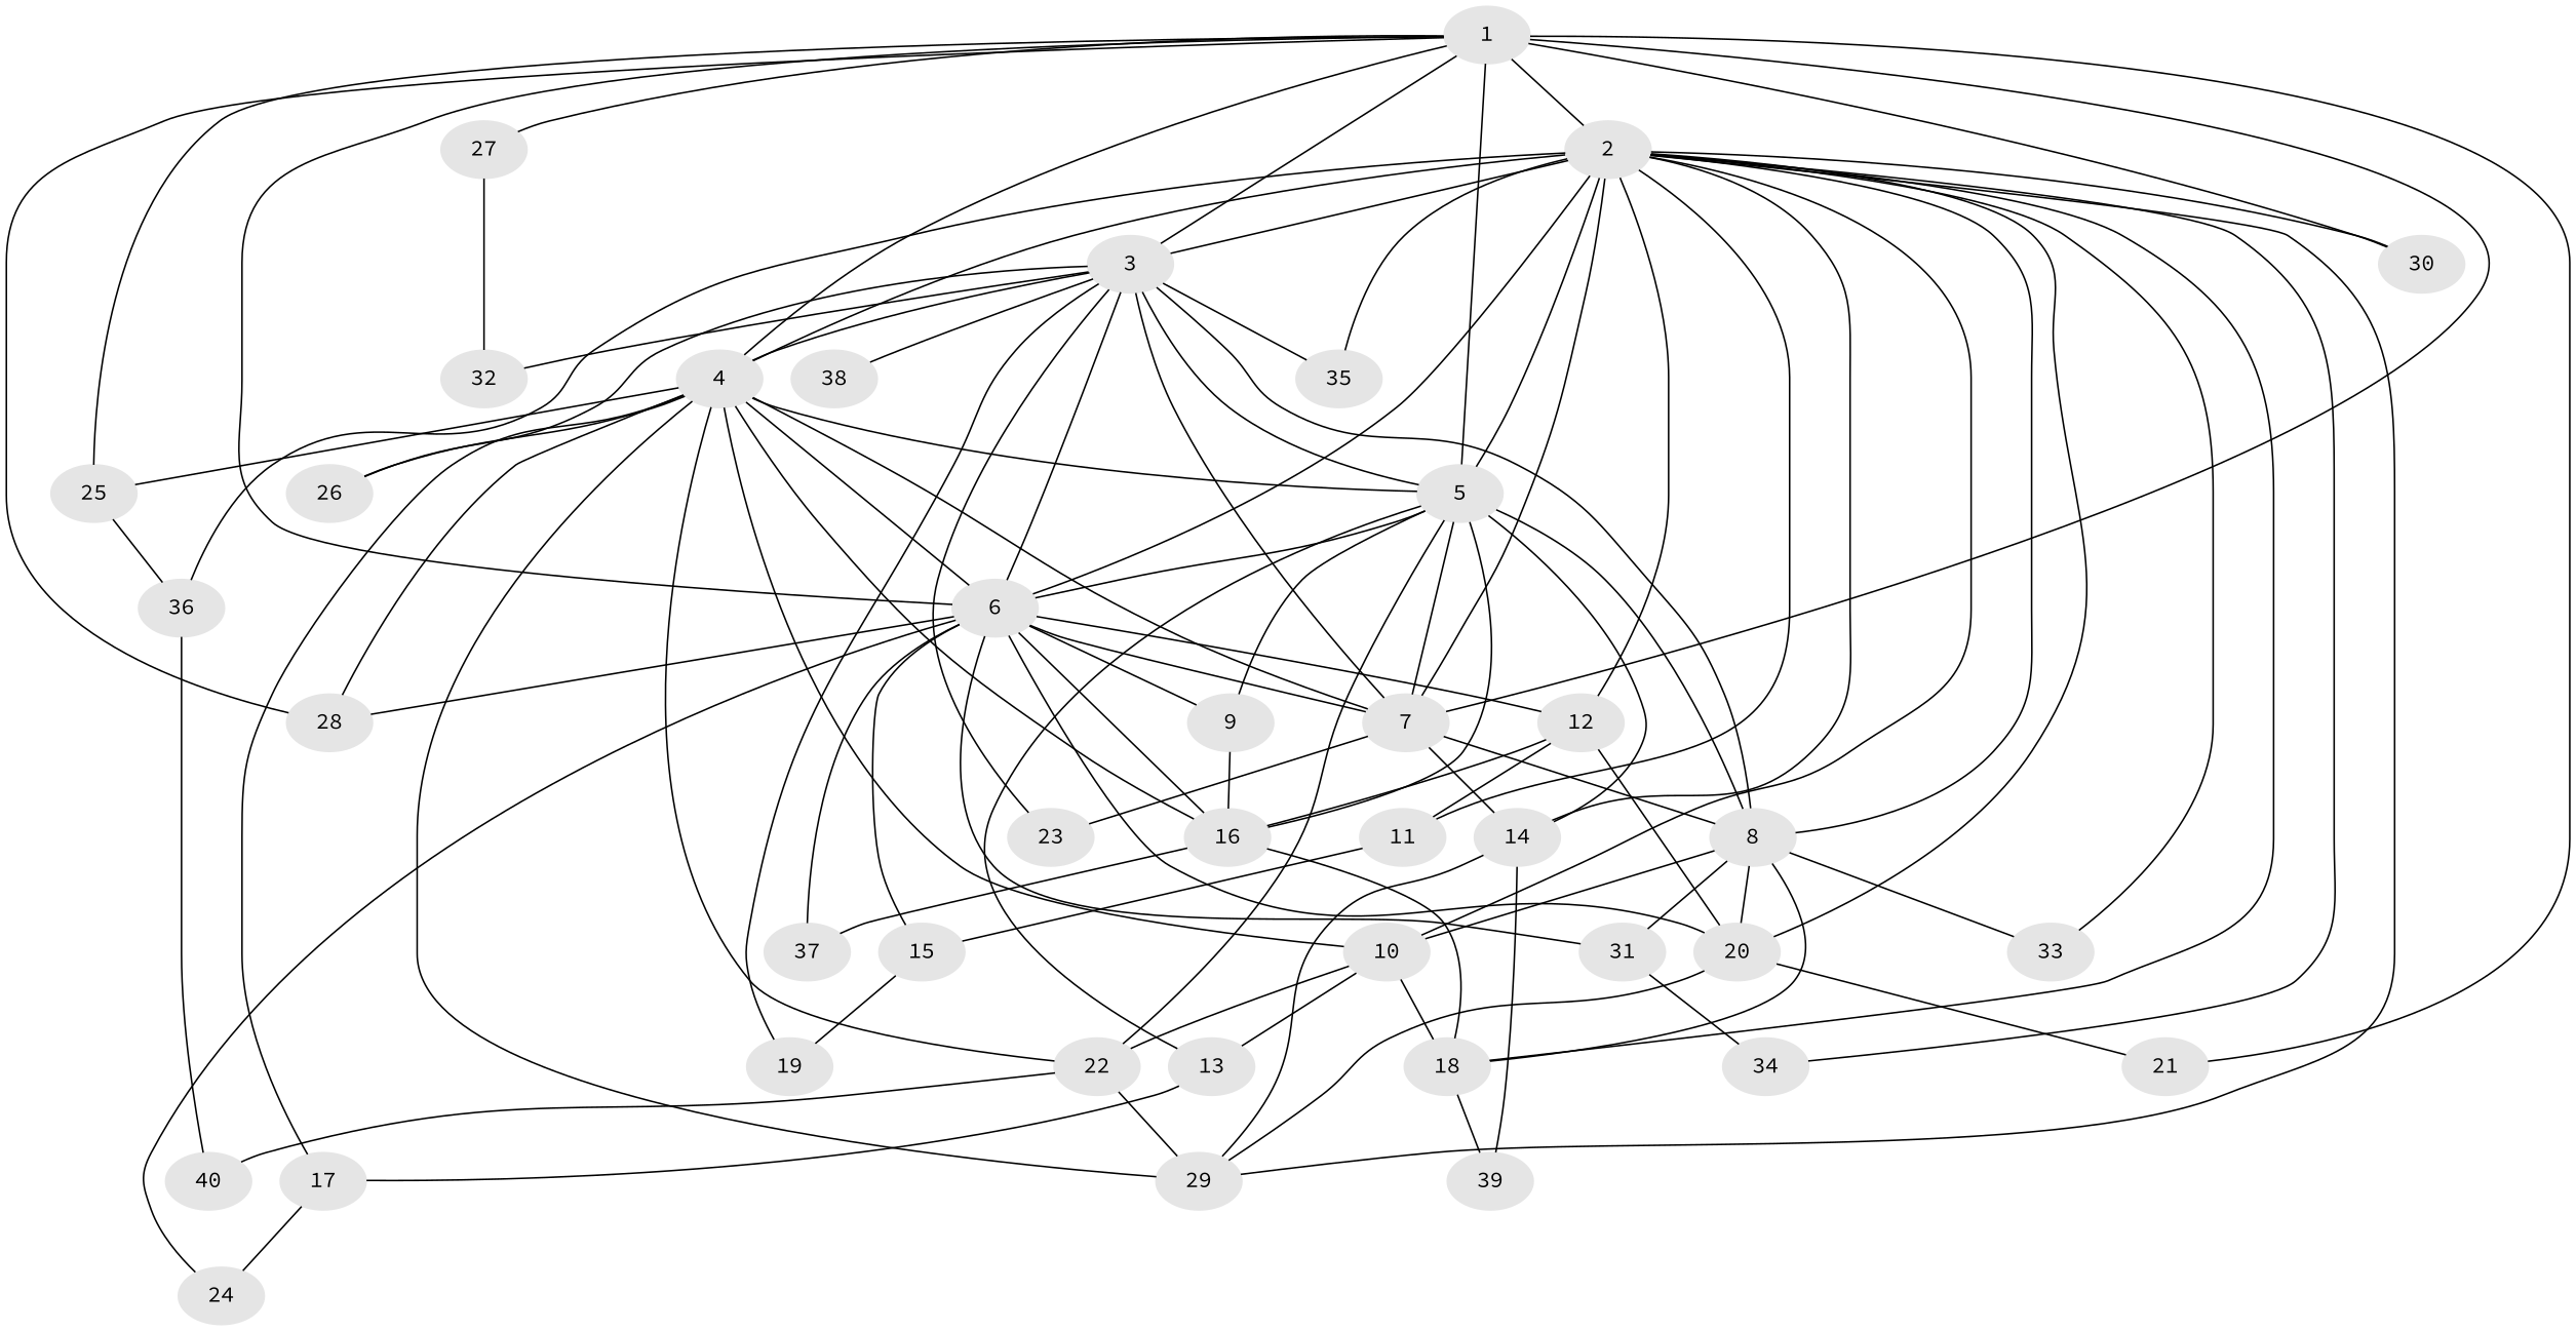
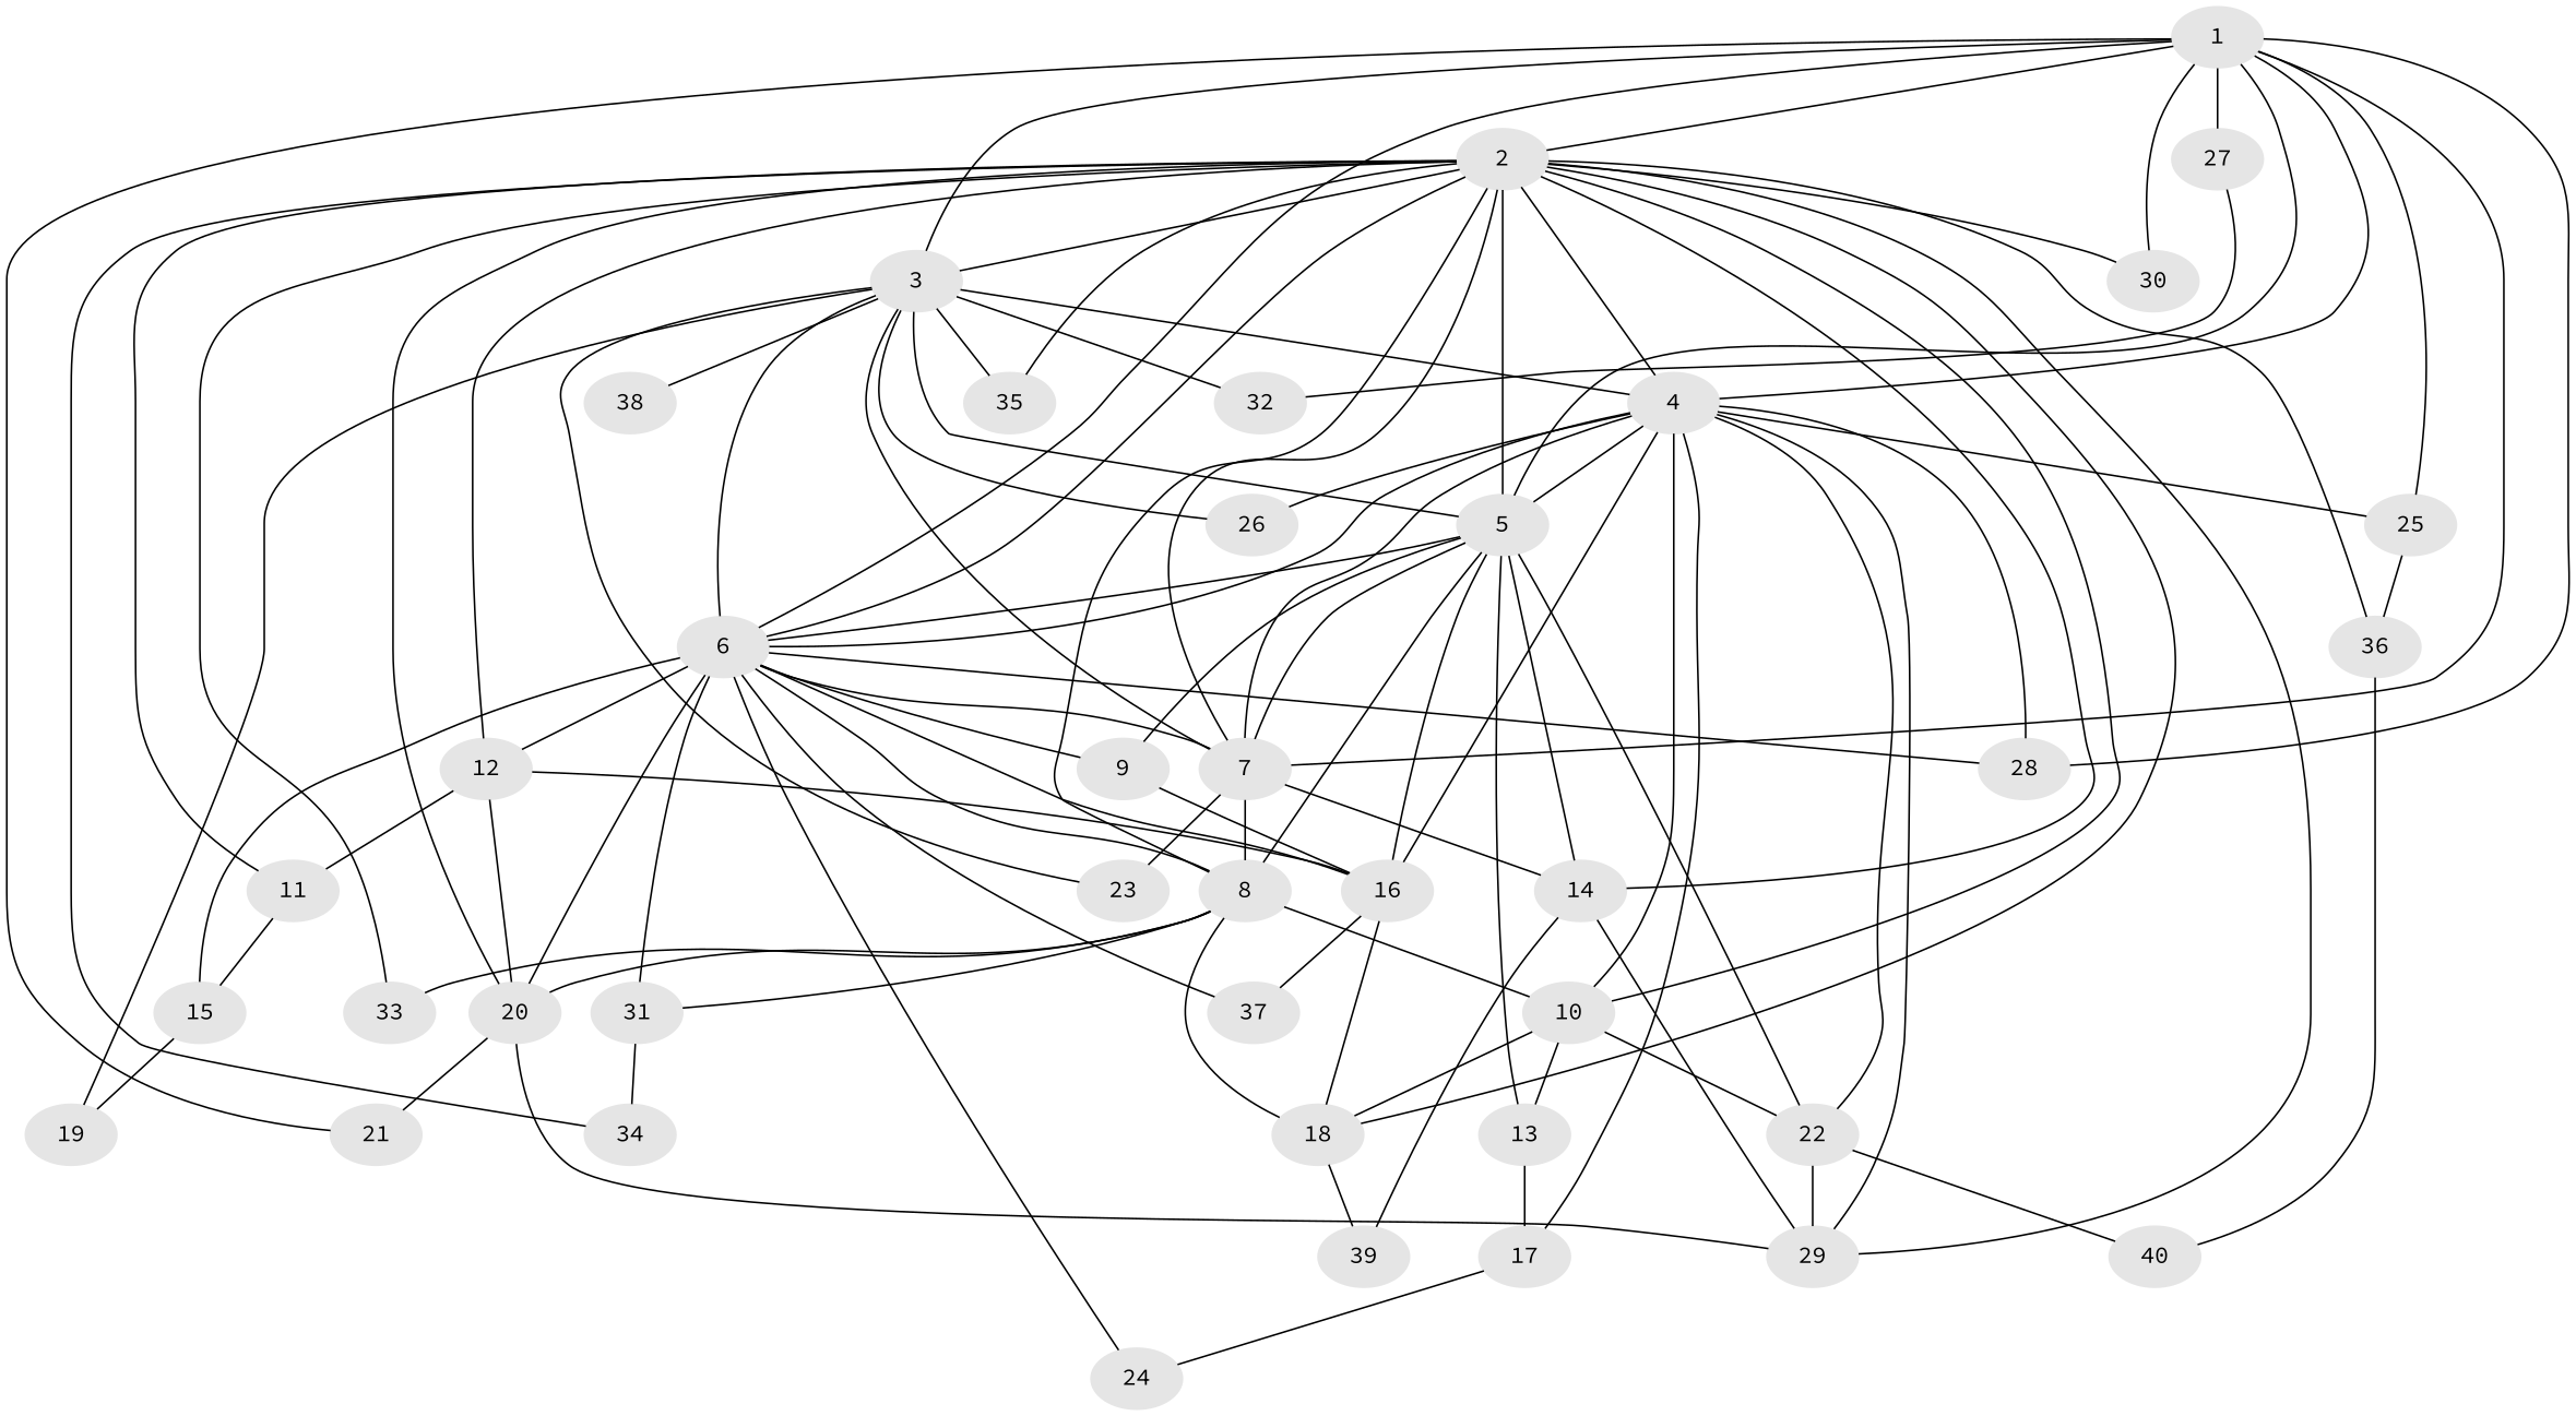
  graph {
    fontname="Source Code Pro"
    node [color=gray90 fontname="Source Code Pro" style=filled]
    edge [fontname="Source Code Pro" weight=1.0]
    1
    2
    3
    4
    5
    6
    7
    21
    25
    27
    28
    30
    8
    10
    11
    12
    14
    18
    20
    29
    33
    34
    35
    36
    19
    23
    26
    32
    38
    16
    17
    22
    9
    13
    15
    24
    31
    37
    39
    40
    1 -- 2 [weight=3.0]
    1 -- 3
    1 -- 4
    1 -- 5 [weight=2.0]
    1 -- 6
    1 -- 7 [weight=2.0]
    1 -- 21
    1 -- 25
    1 -- 27
    1 -- 28
    1 -- 30
    2 -- 3 [weight=3.0]
    2 -- 4 [weight=3.0]
    2 -- 5 [weight=4.0]
    2 -- 6 [weight=2.0]
    2 -- 7 [weight=4.0]
    2 -- 30 [weight=2.0]
    2 -- 8 [weight=2.0]
    2 -- 10 [weight=2.0]
    2 -- 11
    2 -- 12
    2 -- 14
    2 -- 18
    2 -- 20
    2 -- 29
    2 -- 33
    2 -- 34
    2 -- 35
    2 -- 36
    3 -- 4
    3 -- 5 [weight=2.0]
    3 -- 6
    3 -- 7 [weight=3.0]
-   3 -- 8 [weight=2.0]
+   6 -- 8 [weight=2.0]
    3 -- 35
    3 -- 19
    3 -- 23
    3 -- 26
    3 -- 32
    3 -- 38
    4 -- 5 [weight=2.0]
    4 -- 6
    4 -- 7 [weight=2.0]
    4 -- 25
    4 -- 28
    4 -- 10
    4 -- 29
    4 -- 26
    4 -- 16 [weight=2.0]
    4 -- 17
    4 -- 22
    5 -- 6 [weight=3.0]
    5 -- 7 [weight=4.0]
    5 -- 8
    5 -- 14
    5 -- 16 [weight=5.0]
    5 -- 22
    5 -- 9
    5 -- 13
    6 -- 7 [weight=2.0]
    6 -- 28
    6 -- 12
    6 -- 20 [weight=2.0]
    6 -- 16
    6 -- 9
    6 -- 15
    6 -- 24
    6 -- 31
    6 -- 37
    7 -- 8 [weight=13.0]
    7 -- 14
    7 -- 23 [weight=2.0]
    25 -- 36
    27 -- 32
    8 -- 10 [weight=2.0]
    8 -- 18
    8 -- 20
    8 -- 33
    8 -- 31
    10 -- 18
    10 -- 22
    10 -- 13
    11 -- 15
    12 -- 11
    12 -- 20
    12 -- 16
    14 -- 29
    14 -- 39
    18 -- 39
    20 -- 21
    20 -- 29
    36 -- 40
    16 -- 18
    16 -- 37
    17 -- 24
    22 -- 29 [weight=2.0]
    22 -- 40
    9 -- 16
    13 -- 17
    15 -- 19
    31 -- 34
  }
